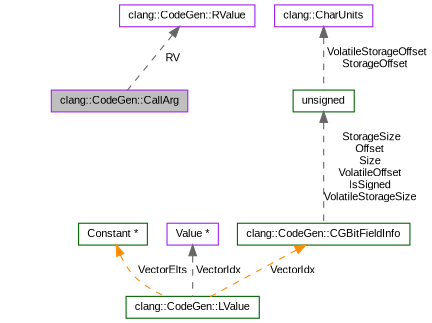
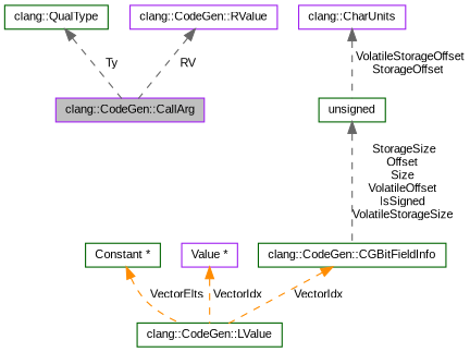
  digraph {
    fontname="Liberation Sans"
    node [color=darkgreen fontname="Liberation Sans" fontsize=10 shape=record]
    edge [color=gray40 dir=back fontname="Liberation Sans" fontsize=10 labelfontname=Helvetica labelfontsize=10 style=dashed]
    n1 [color=purple fillcolor=grey75 fontcolor=black height=0.2 label="clang::CodeGen::CallArg" style=filled width=0.4]
+   n2 [height=0.2 label="clang::QualType" width=0.4]
    n3 [color=purple height=0.2 label="clang::CodeGen::RValue" width=0.4]
    n4 [height=0.2 label="clang::CodeGen::LValue" width=0.4]
    n5 [height=0.2 label="Constant *" width=0.4]
    n6 [color=purple height=0.2 label="Value *" width=0.4]
    n7 [height=0.2 label="clang::CodeGen::CGBitFieldInfo" width=0.4]
    n8 [color=purple height=0.2 label="clang::CharUnits" width=0.4]
    n9 [height=0.2 label=unsigned width=0.4]
+   n2 -> n1 [label=" Ty"]
    n3 -> n1 [label=" RV"]
    n5 -> n4 [color=darkorange label=" VectorElts"]
-   n6 -> n4 [label=" VectorIdx"]
+   n6 -> n4 [color=darkorange label=" VectorIdx"]
    n7 -> n4 [color=darkorange label=" VectorIdx"]
    n8 -> n9 [label=" VolatileStorageOffset\nStorageOffset"]
    n9 -> n7 [label=" StorageSize\nOffset\nSize\nVolatileOffset\nIsSigned\nVolatileStorageSize"]
  }
